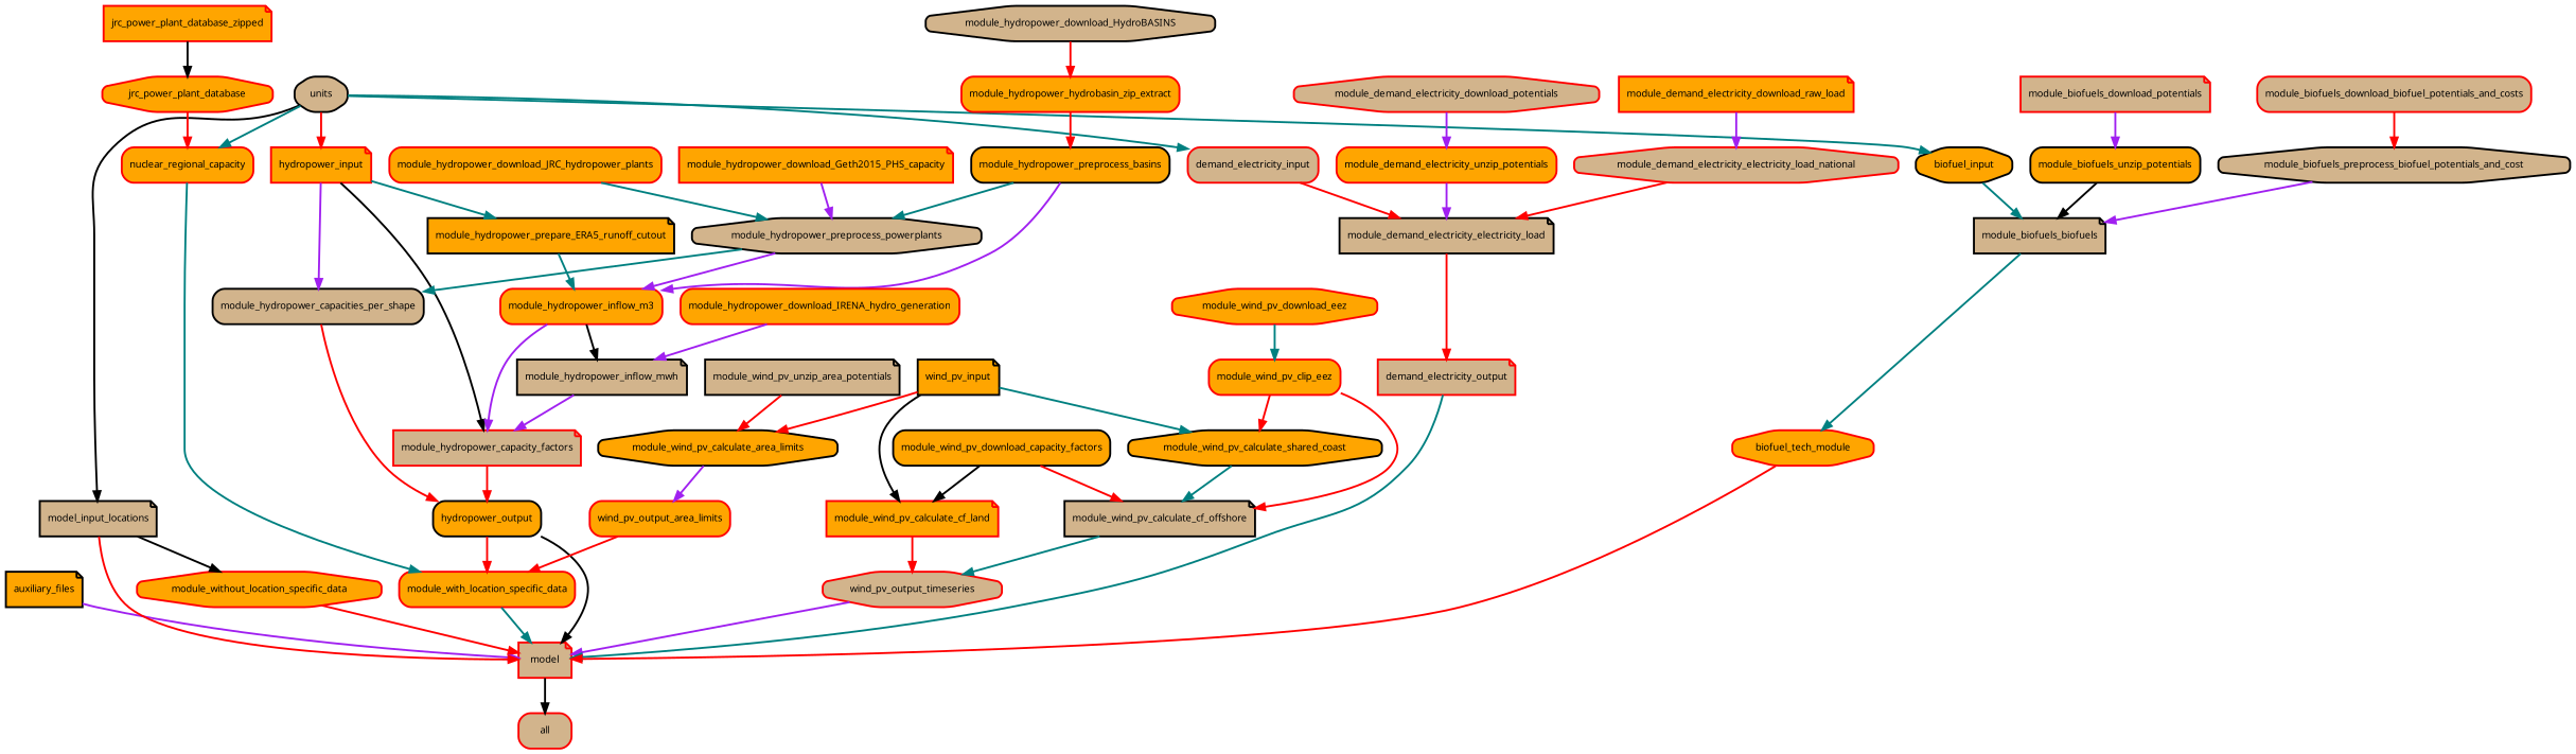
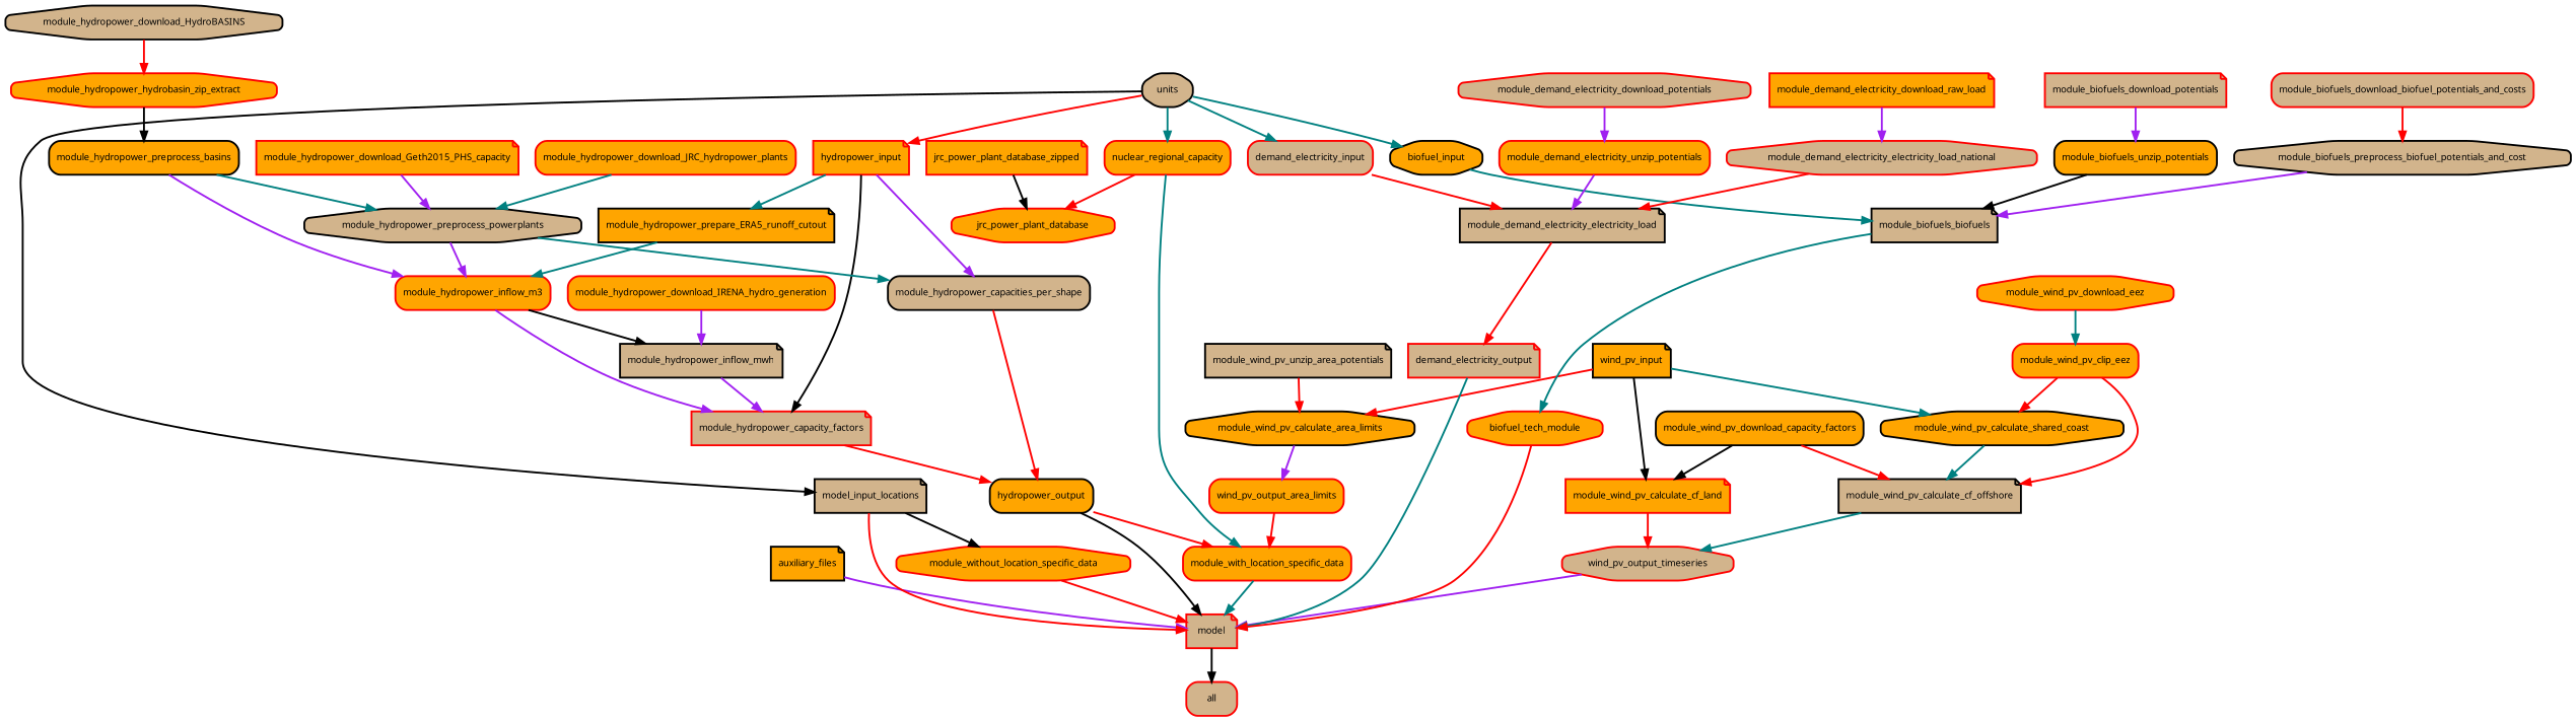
  digraph {
    bgcolor=white
    node [color=red fillcolor=orange fontname=sans fontsize=10 penwidth=2 shape=note style="rounded,filled"]
    edge [color=red penwidth=2]
    n1 [fillcolor=tan label=all shape=box]
    n2 [fillcolor=tan label=model]
    n3 [color=black label=auxiliary_files]
    n4 [color=black fillcolor=tan label=model_input_locations]
    n5 [label=module_without_location_specific_data shape=octagon]
    n6 [color=black fillcolor=tan label=units shape=octagon]
    n7 [label=hydropower_input]
    n8 [label=nuclear_regional_capacity shape=box]
    n9 [fillcolor=tan label=demand_electricity_input shape=box]
    n10 [color=black label=biofuel_input shape=octagon]
    n11 [color=black fillcolor=tan label=module_hydropower_capacities_per_shape shape=box]
    n12 [fillcolor=tan label=module_hydropower_capacity_factors]
    n13 [color=black label=module_hydropower_prepare_ERA5_runoff_cutout]
    n14 [color=black label=wind_pv_input]
    n15 [color=black label=module_wind_pv_calculate_area_limits shape=octagon]
    n16 [label=module_wind_pv_calculate_cf_land]
    n17 [color=black label=module_wind_pv_calculate_shared_coast shape=octagon]
    n18 [label=module_with_location_specific_data shape=box]
    n19 [color=black fillcolor=tan label=module_demand_electricity_electricity_load]
    n20 [color=black fillcolor=tan label=module_biofuels_biofuels]
    n21 [color=black label=hydropower_output shape=box]
    n22 [label=module_hydropower_inflow_m3 shape=box]
    n23 [color=black fillcolor=tan label=module_hydropower_preprocess_powerplants shape=octagon]
    n24 [color=black fillcolor=tan label=module_hydropower_inflow_mwh]
    n25 [label=module_hydropower_download_JRC_hydropower_plants shape=box]
    n26 [color=black label=module_hydropower_preprocess_basins shape=box]
-   n27 [label=module_hydropower_hydrobasin_zip_extract shape=box]
+   n27 [label=module_hydropower_hydrobasin_zip_extract shape=octagon]
    n28 [color=black fillcolor=tan label=module_hydropower_download_HydroBASINS shape=octagon]
    n29 [label=module_hydropower_download_Geth2015_PHS_capacity]
    n30 [label=module_hydropower_download_IRENA_hydro_generation shape=box]
    n31 [label=wind_pv_output_area_limits shape=box]
    n32 [fillcolor=tan label=wind_pv_output_timeseries shape=octagon]
    n33 [color=black fillcolor=tan label=module_wind_pv_calculate_cf_offshore]
    n34 [color=black fillcolor=tan label=module_wind_pv_unzip_area_potentials]
    n35 [label=jrc_power_plant_database shape=octagon]
    n36 [label=jrc_power_plant_database_zipped]
    n37 [color=black label=module_wind_pv_download_capacity_factors shape=box]
    n38 [label=module_wind_pv_clip_eez shape=box]
    n39 [label=module_wind_pv_download_eez shape=octagon]
    n40 [fillcolor=tan label=demand_electricity_output]
    n41 [label=module_demand_electricity_unzip_potentials shape=box]
    n42 [fillcolor=tan label=module_demand_electricity_download_potentials shape=octagon]
    n43 [fillcolor=tan label=module_demand_electricity_electricity_load_national shape=octagon]
    n44 [label=module_demand_electricity_download_raw_load]
    n45 [label=biofuel_tech_module shape=octagon]
    n46 [color=black label=module_biofuels_unzip_potentials shape=box]
    n47 [fillcolor=tan label=module_biofuels_download_potentials]
    n48 [color=black fillcolor=tan label=module_biofuels_preprocess_biofuel_potentials_and_cost shape=octagon]
    n49 [fillcolor=tan label=module_biofuels_download_biofuel_potentials_and_costs shape=box]
    n2 -> n1 [color=black]
    n3 -> n2 [color=purple]
    n4 -> n2
    n4 -> n5 [color=black]
    n5 -> n2
    n6 -> n4 [color=black]
    n6 -> n7
    n6 -> n8 [color=teal]
    n6 -> n9 [color=teal]
    n6 -> n10 [color=teal]
    n7 -> n11 [color=purple]
    n7 -> n12 [color=black]
    n7 -> n13 [color=teal]
    n8 -> n18 [color=teal]
    n9 -> n19
    n10 -> n20 [color=teal]
    n11 -> n21
    n12 -> n21
    n13 -> n22 [color=teal]
    n14 -> n15
    n14 -> n16 [color=black]
    n14 -> n17 [color=teal]
    n15 -> n31 [color=purple]
    n16 -> n32
    n17 -> n33 [color=teal]
    n18 -> n2 [color=teal]
    n19 -> n40
    n20 -> n45 [color=teal]
    n21 -> n2 [color=black]
    n21 -> n18
    n22 -> n12 [color=purple]
    n22 -> n24 [color=black]
    n23 -> n11 [color=teal]
    n23 -> n22 [color=purple]
    n24 -> n12 [color=purple]
    n25 -> n23 [color=teal]
    n26 -> n22 [color=purple]
    n26 -> n23 [color=teal]
-   n27 -> n26
+   n27 -> n26 [color=black]
    n28 -> n27
    n29 -> n23 [color=purple]
    n30 -> n24 [color=purple]
    n31 -> n18
    n32 -> n2 [color=purple]
    n33 -> n32 [color=teal]
    n34 -> n15
-   n35 -> n8
+   n8 -> n35
    n36 -> n35 [color=black]
    n37 -> n16 [color=black]
    n37 -> n33
    n38 -> n17
    n38 -> n33
    n39 -> n38 [color=teal]
    n40 -> n2 [color=teal]
    n41 -> n19 [color=purple]
    n42 -> n41 [color=purple]
    n43 -> n19
    n44 -> n43 [color=purple]
    n45 -> n2
    n46 -> n20 [color=black]
    n47 -> n46 [color=purple]
    n48 -> n20 [color=purple]
    n49 -> n48
  }
